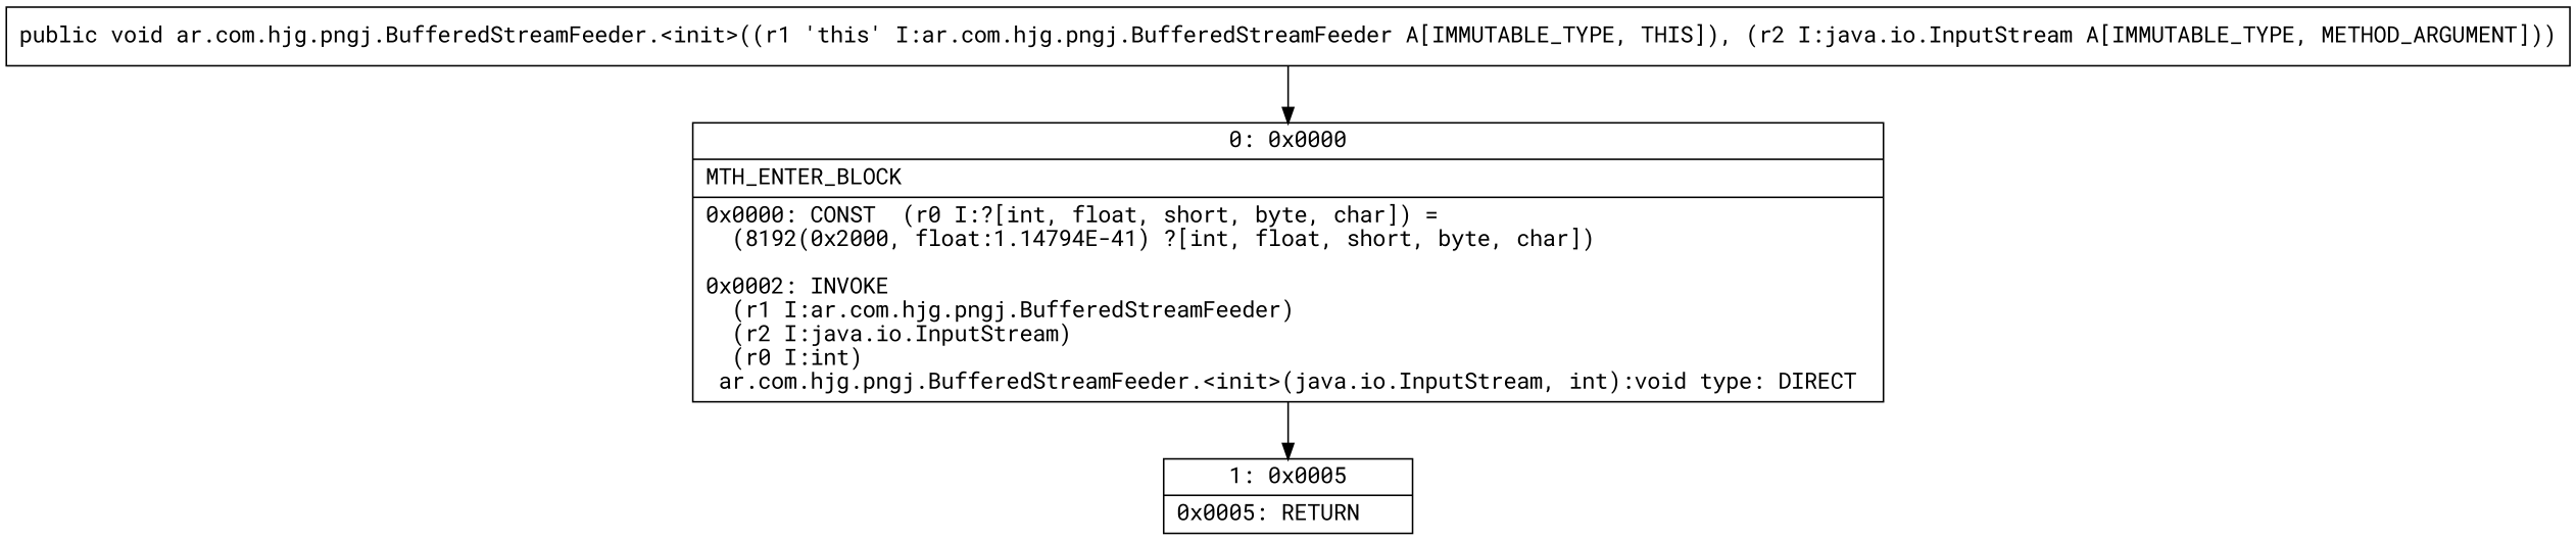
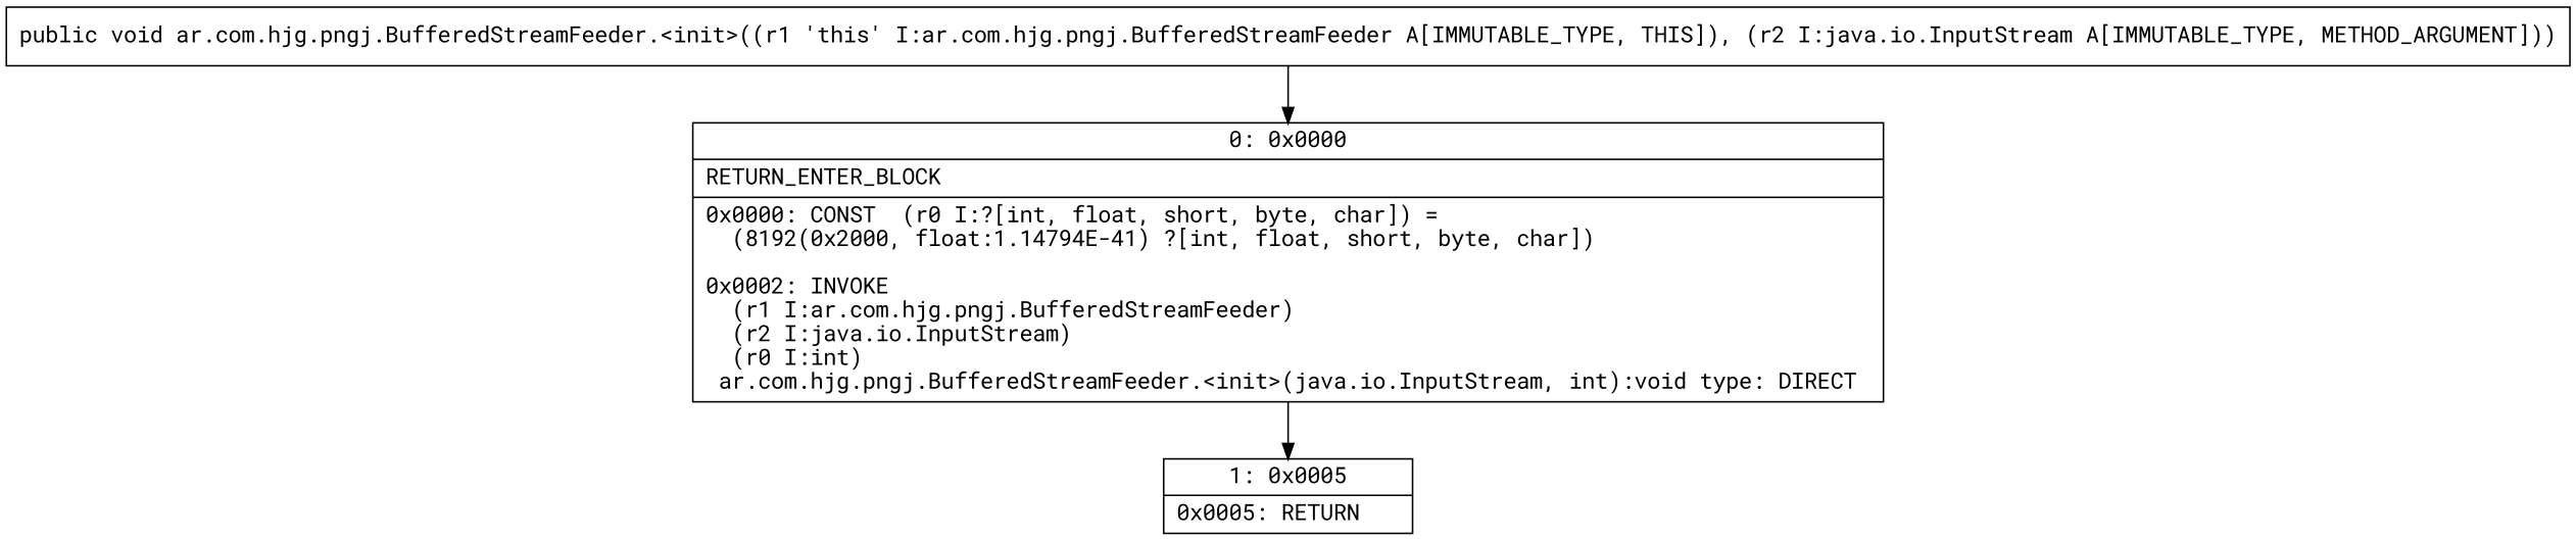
  digraph {
    fontname="Roboto Mono"
    node [shape=record fontname="Roboto Mono"]
    edge [fontname="Roboto Mono"]
-   n1 [label="{0\:\ 0x0000|MTH_ENTER_BLOCK\l|0x0000: CONST  (r0 I:?[int, float, short, byte, char]) = \l  (8192(0x2000, float:1.14794E\-41) ?[int, float, short, byte, char])\l \l0x0002: INVOKE  \l  (r1 I:ar.com.hjg.pngj.BufferedStreamFeeder)\l  (r2 I:java.io.InputStream)\l  (r0 I:int)\l ar.com.hjg.pngj.BufferedStreamFeeder.\<init\>(java.io.InputStream, int):void type: DIRECT \l}"]
+   n1 [label="{0\:\ 0x0000|RETURN_ENTER_BLOCK\l|0x0000: CONST  (r0 I:?[int, float, short, byte, char]) = \l  (8192(0x2000, float:1.14794E\-41) ?[int, float, short, byte, char])\l \l0x0002: INVOKE  \l  (r1 I:ar.com.hjg.pngj.BufferedStreamFeeder)\l  (r2 I:java.io.InputStream)\l  (r0 I:int)\l ar.com.hjg.pngj.BufferedStreamFeeder.\<init\>(java.io.InputStream, int):void type: DIRECT \l}"]
    n2 [label="{1\:\ 0x0005|0x0005: RETURN   \l}"]
    n3 [label="{public void ar.com.hjg.pngj.BufferedStreamFeeder.\<init\>((r1 'this' I:ar.com.hjg.pngj.BufferedStreamFeeder A[IMMUTABLE_TYPE, THIS]), (r2 I:java.io.InputStream A[IMMUTABLE_TYPE, METHOD_ARGUMENT])) }"]
    n1 -> n2
    n3 -> n1
  }
